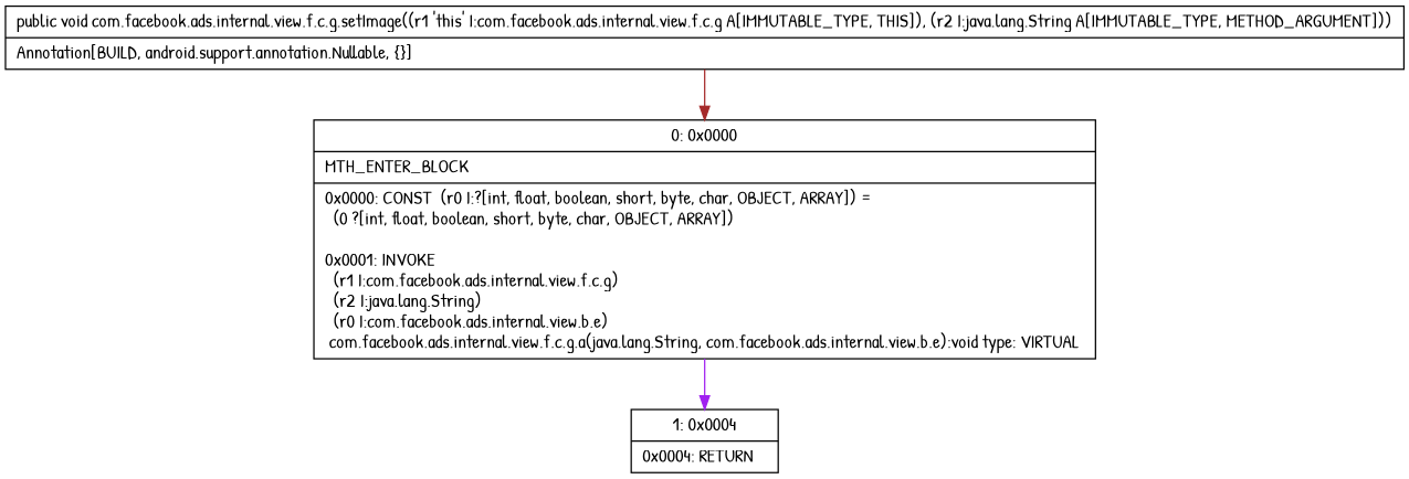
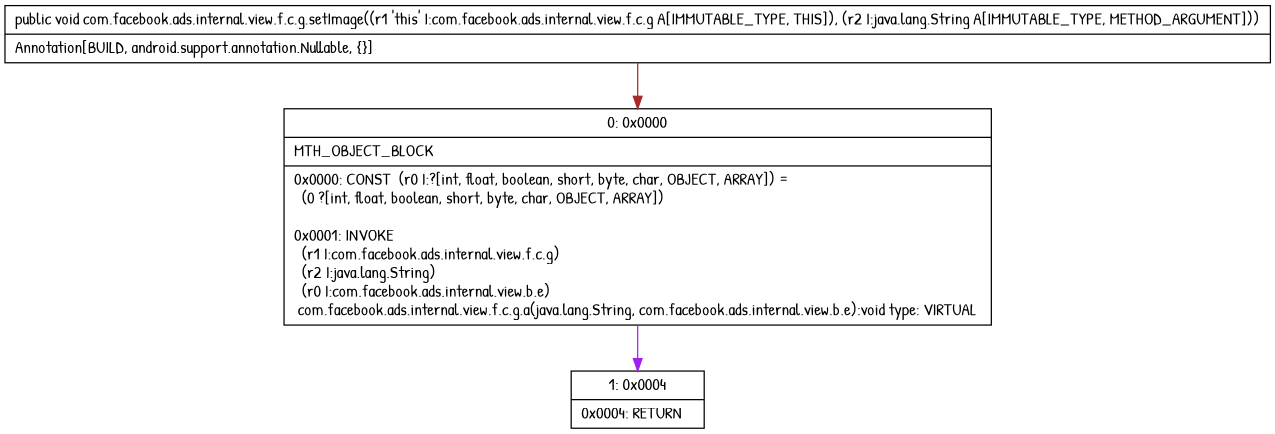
  digraph {
    fontname="Patrick Hand"
    node [shape=record fontname="Patrick Hand"]
    edge [fontname="Patrick Hand"]
-   n1 [label="{0\:\ 0x0000|MTH_ENTER_BLOCK\l|0x0000: CONST  (r0 I:?[int, float, boolean, short, byte, char, OBJECT, ARRAY]) = \l  (0 ?[int, float, boolean, short, byte, char, OBJECT, ARRAY])\l \l0x0001: INVOKE  \l  (r1 I:com.facebook.ads.internal.view.f.c.g)\l  (r2 I:java.lang.String)\l  (r0 I:com.facebook.ads.internal.view.b.e)\l com.facebook.ads.internal.view.f.c.g.a(java.lang.String, com.facebook.ads.internal.view.b.e):void type: VIRTUAL \l}"]
+   n1 [label="{0\:\ 0x0000|MTH_OBJECT_BLOCK\l|0x0000: CONST  (r0 I:?[int, float, boolean, short, byte, char, OBJECT, ARRAY]) = \l  (0 ?[int, float, boolean, short, byte, char, OBJECT, ARRAY])\l \l0x0001: INVOKE  \l  (r1 I:com.facebook.ads.internal.view.f.c.g)\l  (r2 I:java.lang.String)\l  (r0 I:com.facebook.ads.internal.view.b.e)\l com.facebook.ads.internal.view.f.c.g.a(java.lang.String, com.facebook.ads.internal.view.b.e):void type: VIRTUAL \l}"]
    n2 [label="{1\:\ 0x0004|0x0004: RETURN   \l}"]
    n3 [label="{public void com.facebook.ads.internal.view.f.c.g.setImage((r1 'this' I:com.facebook.ads.internal.view.f.c.g A[IMMUTABLE_TYPE, THIS]), (r2 I:java.lang.String A[IMMUTABLE_TYPE, METHOD_ARGUMENT]))  | Annotation[BUILD, android.support.annotation.Nullable, \{\}]\l}"]
    n1 -> n2 [color=purple]
    n3 -> n1 [color=brown]
  }
